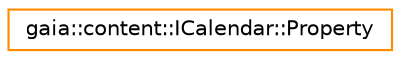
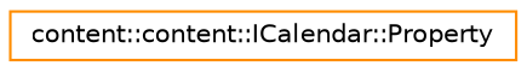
  digraph {
    rankdir=LR
-   n1 [color=darkorange fillcolor=white fontname=Helvetica fontsize=10 height=0.2 label="gaia::content::ICalendar::Property" shape=record style=filled width=0.4]
+   n1 [color=darkorange fillcolor=white fontname=Helvetica fontsize=10 height=0.2 label="content::content::ICalendar::Property" shape=record style=filled width=0.4]
  }
